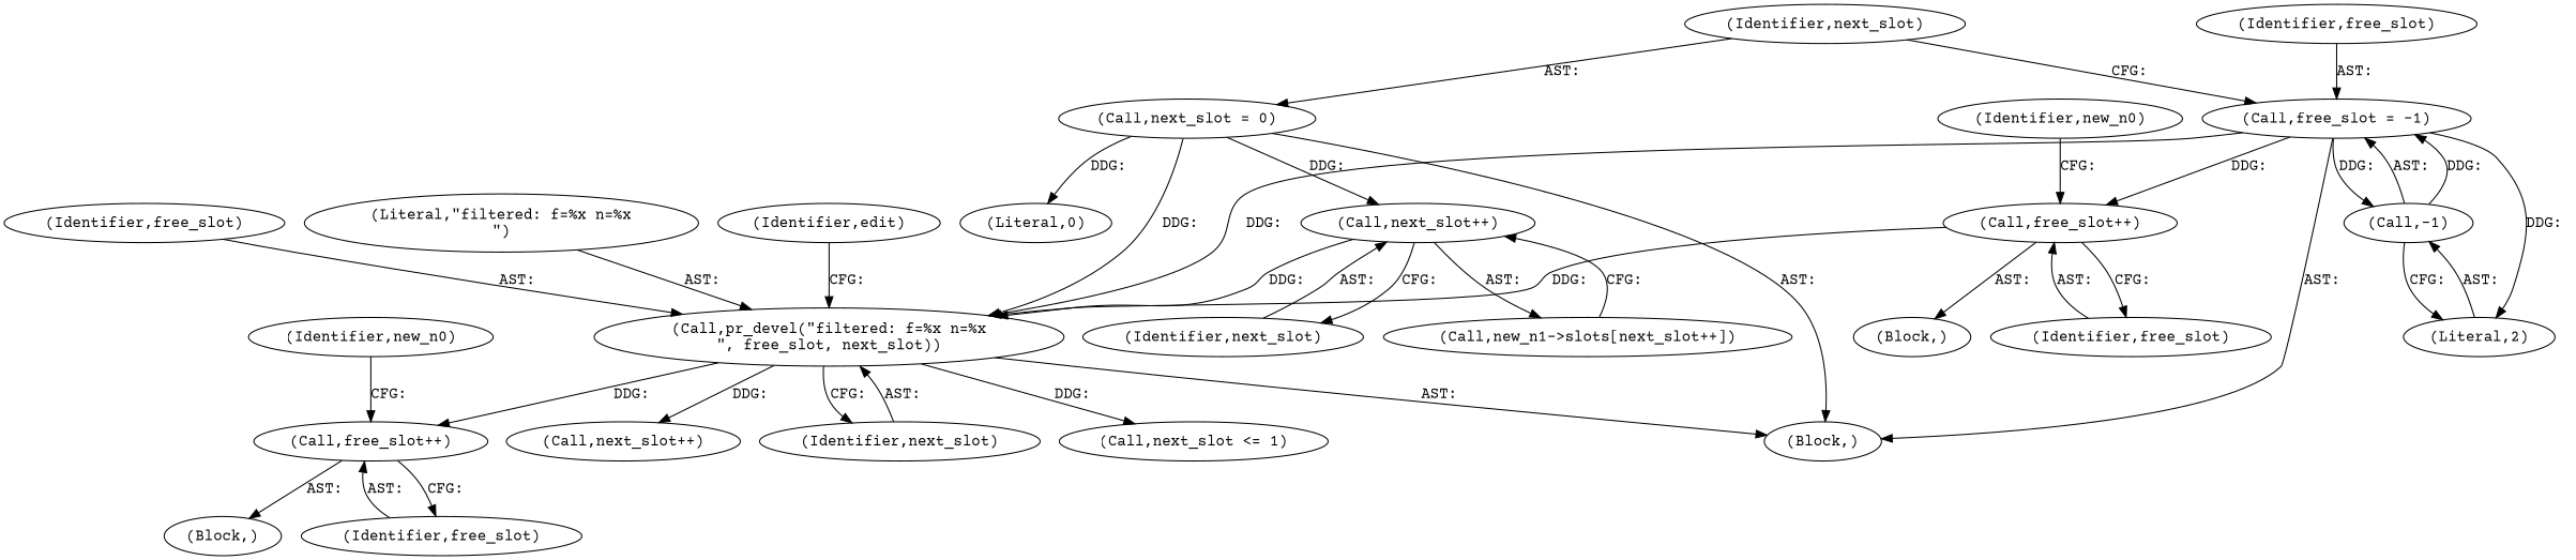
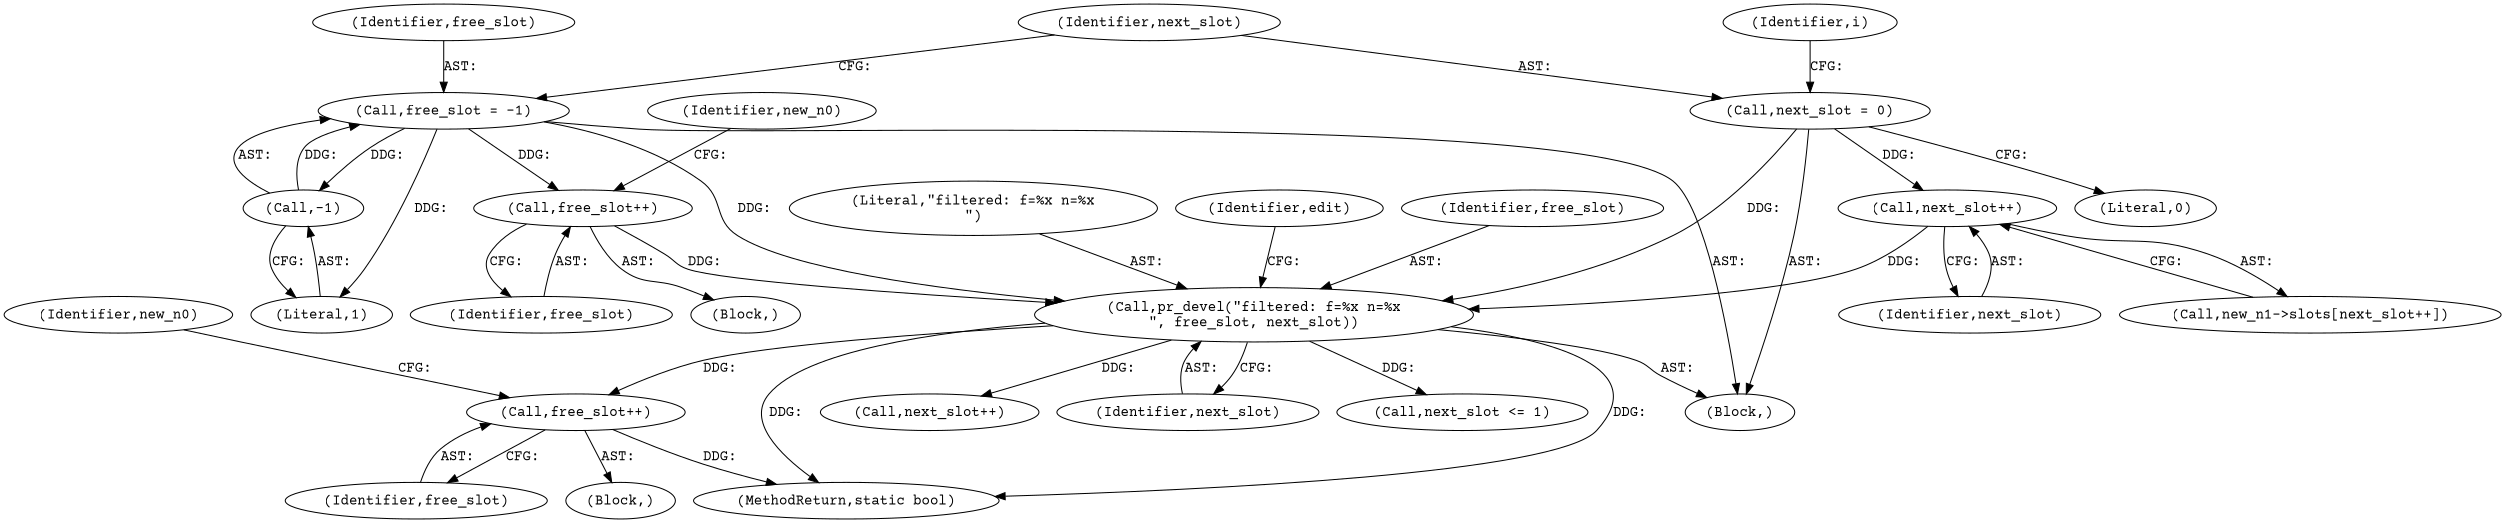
  digraph {
    fontname="Courier Prime"
    node [fontname="Courier Prime"]
    edge [fontname="Courier Prime"]
    n1 [label="(Call,free_slot++)"]
    n2 [label="(Block,)"]
    n3 [label="(Identifier,free_slot)"]
+   n4 [label="(MethodReturn,static bool)"]
    n5 [label="(Call,pr_devel(\"filtered: f=%x n=%x\n\", free_slot, next_slot))"]
    n6 [label="(Block,)"]
    n7 [label="(Call,next_slot++)"]
    n8 [label="(Identifier,next_slot)"]
    n9 [label="(Call,next_slot <= 1)"]
    n10 [label="(Call,free_slot = -1)"]
    n11 [label="(Call,-1)"]
    n12 [label="(Call,free_slot++)"]
-   n13 [label="(Literal,2)"]
+   n13 [label="(Literal,1)"]
    n14 [label="(Block,)"]
    n15 [label="(Identifier,free_slot)"]
    n16 [label="(Call,next_slot++)"]
    n17 [label="(Call,new_n1->slots[next_slot++])"]
    n18 [label="(Identifier,next_slot)"]
    n19 [label="(Call,next_slot = 0)"]
    n20 [label="(Literal,0)"]
+   n21 [label="(Identifier,i)"]
    n22 [label="(Identifier,free_slot)"]
    n23 [label="(Identifier,next_slot)"]
    n24 [label="(Identifier,new_n0)"]
    n25 [label="(Literal,\"filtered: f=%x n=%x\n\")"]
    n26 [label="(Identifier,edit)"]
    n27 [label="(Identifier,free_slot)"]
    n28 [label="(Identifier,new_n0)"]
    n1 -> n2 [label="AST: "]
    n1 -> n3 [label="CFG: "]
+   n1 -> n4 [label="DDG: "]
    n3 -> n1 [label="AST: "]
    n5 -> n1 [label="DDG: "]
+   n5 -> n4 [label="DDG: "]
+   n5 -> n4 [label="DDG: "]
    n5 -> n6 [label="AST: "]
    n5 -> n7 [label="DDG: "]
    n5 -> n8 [label="CFG: "]
    n5 -> n9 [label="DDG: "]
    n8 -> n5 [label="AST: "]
    n10 -> n5 [label="DDG: "]
    n10 -> n6 [label="AST: "]
    n10 -> n11 [label="DDG: "]
    n10 -> n12 [label="DDG: "]
    n10 -> n13 [label="DDG: "]
    n11 -> n10 [label="AST: "]
    n11 -> n10 [label="DDG: "]
    n11 -> n13 [label="CFG: "]
    n12 -> n5 [label="DDG: "]
    n12 -> n14 [label="AST: "]
    n12 -> n15 [label="CFG: "]
    n13 -> n11 [label="AST: "]
    n15 -> n12 [label="AST: "]
    n16 -> n5 [label="DDG: "]
    n16 -> n17 [label="AST: "]
    n16 -> n18 [label="CFG: "]
    n17 -> n16 [label="CFG: "]
    n18 -> n16 [label="AST: "]
    n19 -> n5 [label="DDG: "]
    n19 -> n6 [label="AST: "]
    n19 -> n16 [label="DDG: "]
-   n19 -> n20 [label="DDG: "]
+   n19 -> n20 [label="CFG: "]
+   n21 -> n19 [label="CFG: "]
    n22 -> n10 [label="AST: "]
    n23 -> n10 [label="CFG: "]
    n23 -> n19 [label="AST: "]
    n24 -> n12 [label="CFG: "]
    n25 -> n5 [label="AST: "]
    n26 -> n5 [label="CFG: "]
    n27 -> n5 [label="AST: "]
    n28 -> n1 [label="CFG: "]
  }
